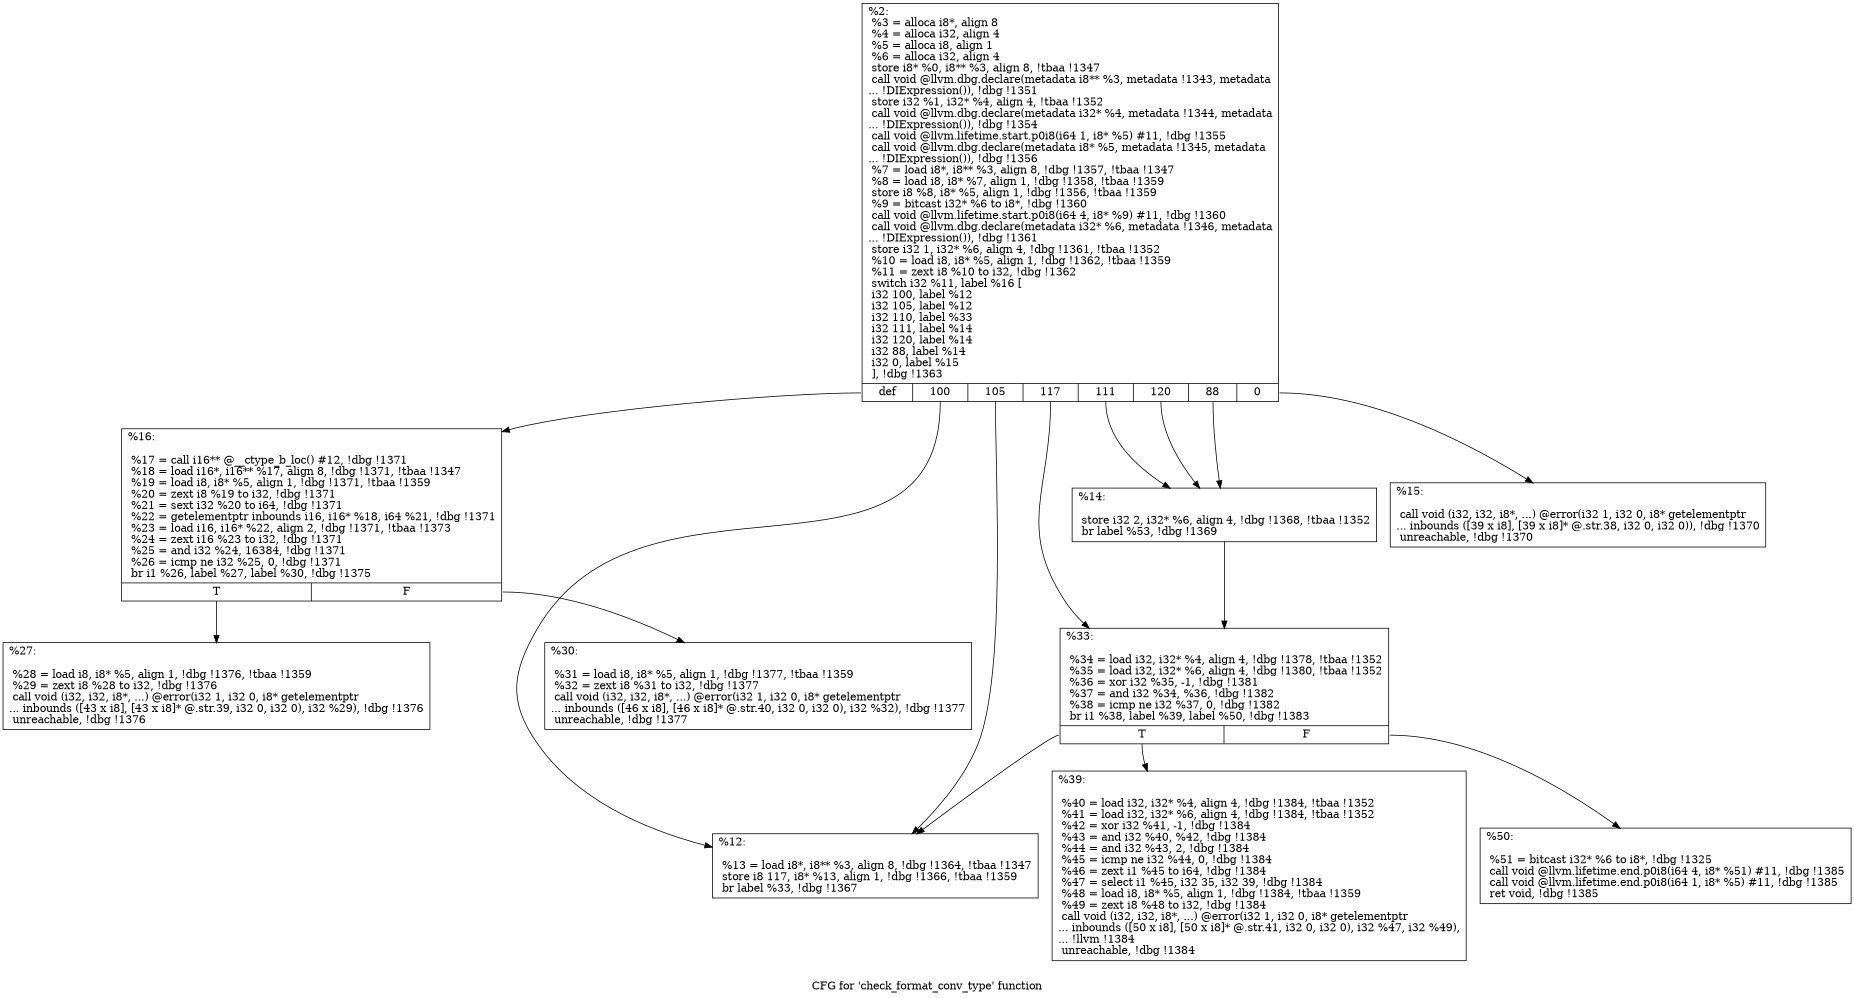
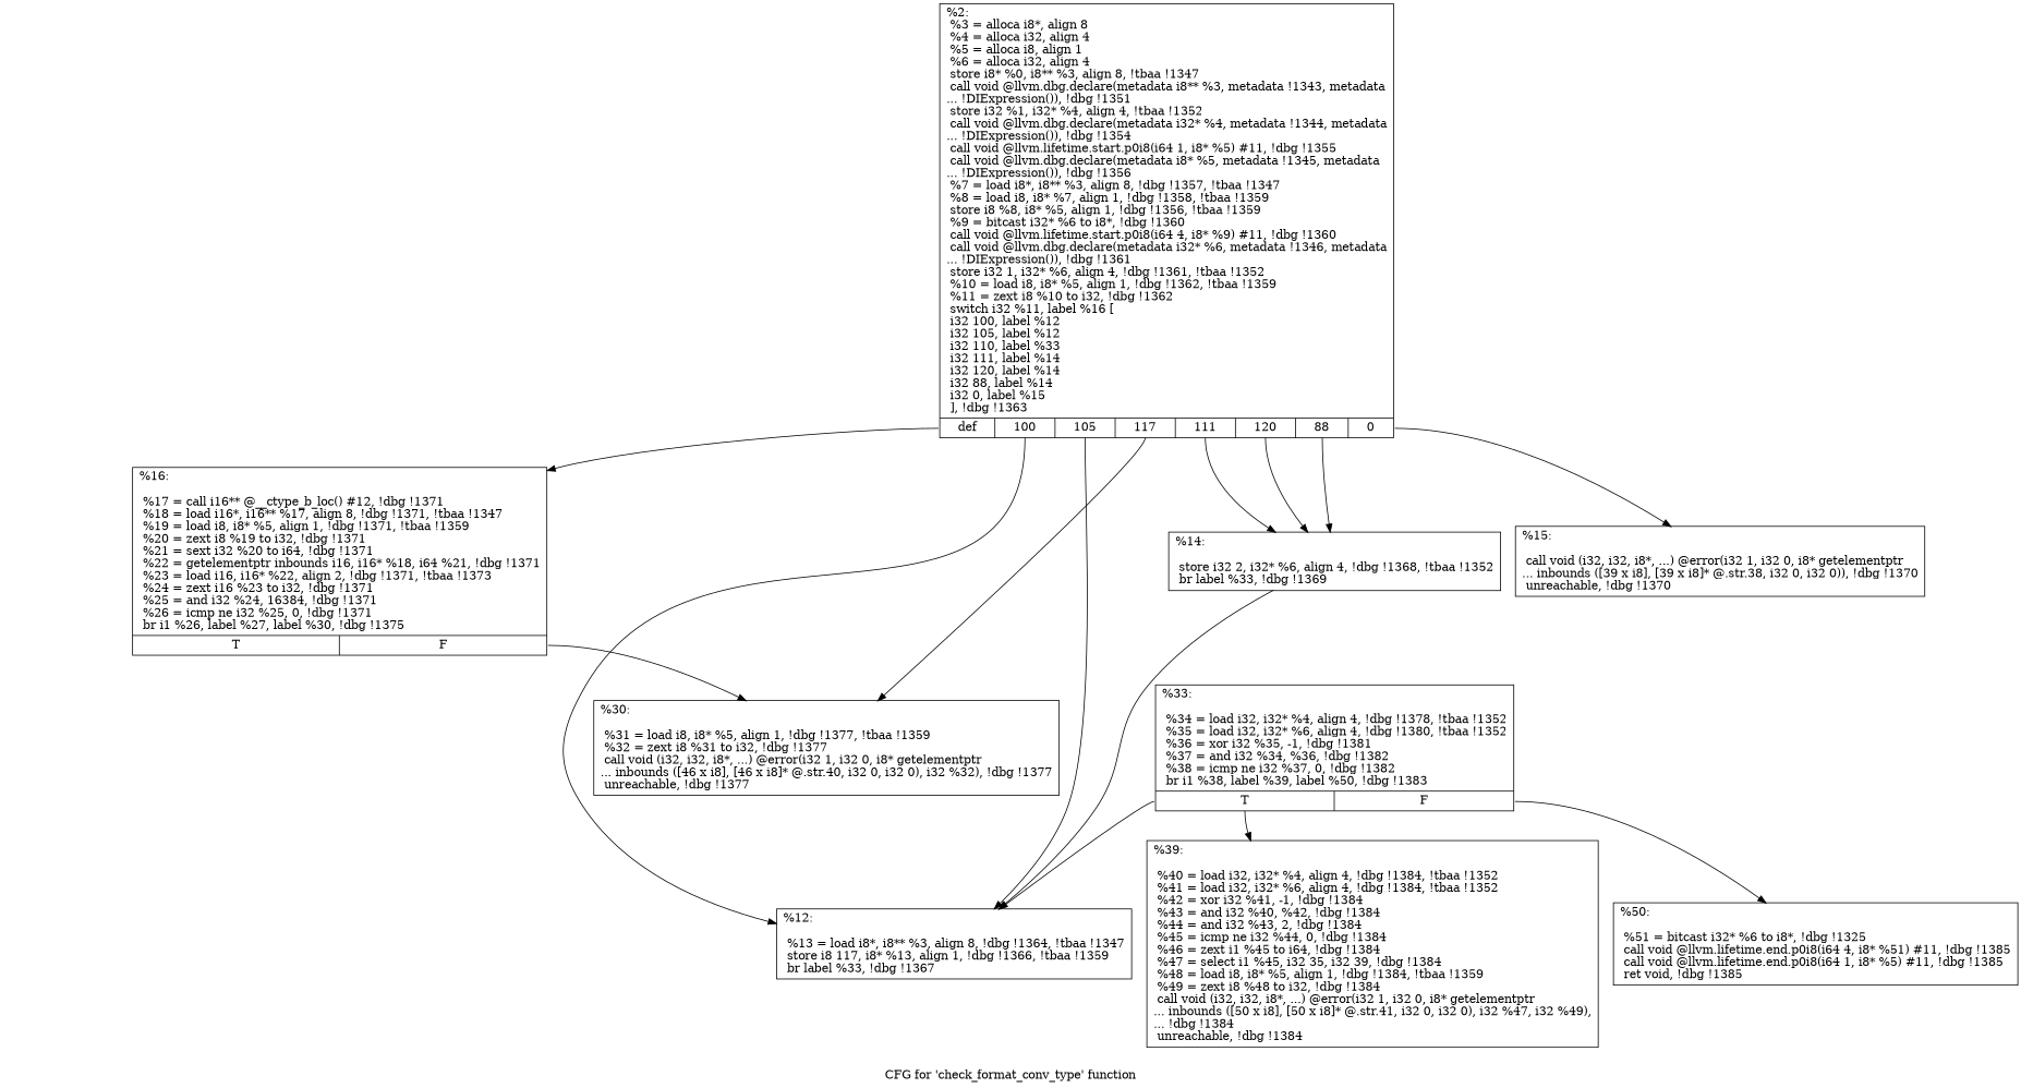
  digraph {
    label="CFG for 'check_format_conv_type' function"
    node [shape=record]
    edge [tailport=s0]
    n1 [label="{%2:\l  %3 = alloca i8*, align 8\l  %4 = alloca i32, align 4\l  %5 = alloca i8, align 1\l  %6 = alloca i32, align 4\l  store i8* %0, i8** %3, align 8, !tbaa !1347\l  call void @llvm.dbg.declare(metadata i8** %3, metadata !1343, metadata\l... !DIExpression()), !dbg !1351\l  store i32 %1, i32* %4, align 4, !tbaa !1352\l  call void @llvm.dbg.declare(metadata i32* %4, metadata !1344, metadata\l... !DIExpression()), !dbg !1354\l  call void @llvm.lifetime.start.p0i8(i64 1, i8* %5) #11, !dbg !1355\l  call void @llvm.dbg.declare(metadata i8* %5, metadata !1345, metadata\l... !DIExpression()), !dbg !1356\l  %7 = load i8*, i8** %3, align 8, !dbg !1357, !tbaa !1347\l  %8 = load i8, i8* %7, align 1, !dbg !1358, !tbaa !1359\l  store i8 %8, i8* %5, align 1, !dbg !1356, !tbaa !1359\l  %9 = bitcast i32* %6 to i8*, !dbg !1360\l  call void @llvm.lifetime.start.p0i8(i64 4, i8* %9) #11, !dbg !1360\l  call void @llvm.dbg.declare(metadata i32* %6, metadata !1346, metadata\l... !DIExpression()), !dbg !1361\l  store i32 1, i32* %6, align 4, !dbg !1361, !tbaa !1352\l  %10 = load i8, i8* %5, align 1, !dbg !1362, !tbaa !1359\l  %11 = zext i8 %10 to i32, !dbg !1362\l  switch i32 %11, label %16 [\l    i32 100, label %12\l    i32 105, label %12\l    i32 110, label %33\l    i32 111, label %14\l    i32 120, label %14\l    i32 88, label %14\l    i32 0, label %15\l  ], !dbg !1363\l|{<s0>def|<s1>100|<s2>105|<s3>117|<s4>111|<s5>120|<s6>88|<s7>0}}"]
    n2 [label="{%16:\l\l  %17 = call i16** @__ctype_b_loc() #12, !dbg !1371\l  %18 = load i16*, i16** %17, align 8, !dbg !1371, !tbaa !1347\l  %19 = load i8, i8* %5, align 1, !dbg !1371, !tbaa !1359\l  %20 = zext i8 %19 to i32, !dbg !1371\l  %21 = sext i32 %20 to i64, !dbg !1371\l  %22 = getelementptr inbounds i16, i16* %18, i64 %21, !dbg !1371\l  %23 = load i16, i16* %22, align 2, !dbg !1371, !tbaa !1373\l  %24 = zext i16 %23 to i32, !dbg !1371\l  %25 = and i32 %24, 16384, !dbg !1371\l  %26 = icmp ne i32 %25, 0, !dbg !1371\l  br i1 %26, label %27, label %30, !dbg !1375\l|{<s0>T|<s1>F}}"]
    n3 [label="{%12:\l\l  %13 = load i8*, i8** %3, align 8, !dbg !1364, !tbaa !1347\l  store i8 117, i8* %13, align 1, !dbg !1366, !tbaa !1359\l  br label %33, !dbg !1367\l}"]
    n4 [label="{%33:\l\l  %34 = load i32, i32* %4, align 4, !dbg !1378, !tbaa !1352\l  %35 = load i32, i32* %6, align 4, !dbg !1380, !tbaa !1352\l  %36 = xor i32 %35, -1, !dbg !1381\l  %37 = and i32 %34, %36, !dbg !1382\l  %38 = icmp ne i32 %37, 0, !dbg !1382\l  br i1 %38, label %39, label %50, !dbg !1383\l|{<s0>T|<s1>F}}"]
-   n5 [label="{%14:\l\l  store i32 2, i32* %6, align 4, !dbg !1368, !tbaa !1352\l  br label %53, !dbg !1369\l}"]
+   n5 [label="{%14:\l\l  store i32 2, i32* %6, align 4, !dbg !1368, !tbaa !1352\l  br label %33, !dbg !1369\l}"]
    n6 [label="{%15:\l\l  call void (i32, i32, i8*, ...) @error(i32 1, i32 0, i8* getelementptr\l... inbounds ([39 x i8], [39 x i8]* @.str.38, i32 0, i32 0)), !dbg !1370\l  unreachable, !dbg !1370\l}"]
-   n7 [label="{%27:\l\l  %28 = load i8, i8* %5, align 1, !dbg !1376, !tbaa !1359\l  %29 = zext i8 %28 to i32, !dbg !1376\l  call void (i32, i32, i8*, ...) @error(i32 1, i32 0, i8* getelementptr\l... inbounds ([43 x i8], [43 x i8]* @.str.39, i32 0, i32 0), i32 %29), !dbg !1376\l  unreachable, !dbg !1376\l}"]
    n8 [label="{%30:\l\l  %31 = load i8, i8* %5, align 1, !dbg !1377, !tbaa !1359\l  %32 = zext i8 %31 to i32, !dbg !1377\l  call void (i32, i32, i8*, ...) @error(i32 1, i32 0, i8* getelementptr\l... inbounds ([46 x i8], [46 x i8]* @.str.40, i32 0, i32 0), i32 %32), !dbg !1377\l  unreachable, !dbg !1377\l}"]
-   n9 [label="{%39:\l\l  %40 = load i32, i32* %4, align 4, !dbg !1384, !tbaa !1352\l  %41 = load i32, i32* %6, align 4, !dbg !1384, !tbaa !1352\l  %42 = xor i32 %41, -1, !dbg !1384\l  %43 = and i32 %40, %42, !dbg !1384\l  %44 = and i32 %43, 2, !dbg !1384\l  %45 = icmp ne i32 %44, 0, !dbg !1384\l  %46 = zext i1 %45 to i64, !dbg !1384\l  %47 = select i1 %45, i32 35, i32 39, !dbg !1384\l  %48 = load i8, i8* %5, align 1, !dbg !1384, !tbaa !1359\l  %49 = zext i8 %48 to i32, !dbg !1384\l  call void (i32, i32, i8*, ...) @error(i32 1, i32 0, i8* getelementptr\l... inbounds ([50 x i8], [50 x i8]* @.str.41, i32 0, i32 0), i32 %47, i32 %49),\l... !llvm !1384\l  unreachable, !dbg !1384\l}"]
+   n9 [label="{%39:\l\l  %40 = load i32, i32* %4, align 4, !dbg !1384, !tbaa !1352\l  %41 = load i32, i32* %6, align 4, !dbg !1384, !tbaa !1352\l  %42 = xor i32 %41, -1, !dbg !1384\l  %43 = and i32 %40, %42, !dbg !1384\l  %44 = and i32 %43, 2, !dbg !1384\l  %45 = icmp ne i32 %44, 0, !dbg !1384\l  %46 = zext i1 %45 to i64, !dbg !1384\l  %47 = select i1 %45, i32 35, i32 39, !dbg !1384\l  %48 = load i8, i8* %5, align 1, !dbg !1384, !tbaa !1359\l  %49 = zext i8 %48 to i32, !dbg !1384\l  call void (i32, i32, i8*, ...) @error(i32 1, i32 0, i8* getelementptr\l... inbounds ([50 x i8], [50 x i8]* @.str.41, i32 0, i32 0), i32 %47, i32 %49),\l... !dbg !1384\l  unreachable, !dbg !1384\l}"]
    n10 [label="{%50:\l\l  %51 = bitcast i32* %6 to i8*, !dbg !1325\l  call void @llvm.lifetime.end.p0i8(i64 4, i8* %51) #11, !dbg !1385\l  call void @llvm.lifetime.end.p0i8(i64 1, i8* %5) #11, !dbg !1385\l  ret void, !dbg !1385\l}"]
    n1 -> n2
    n1 -> n3 [tailport=s1]
    n1 -> n3 [tailport=s2]
-   n1 -> n4 [tailport=s3]
+   n1 -> n8 [tailport=s3]
    n1 -> n5 [tailport=s4]
    n1 -> n5 [tailport=s5]
    n1 -> n5 [tailport=s6]
    n1 -> n6 [tailport=s7]
-   n2 -> n7
    n2 -> n8 [tailport=s1]
    n4 -> n3
    n4 -> n9
    n4 -> n10 [tailport=s1]
-   n5 -> n4
+   n5 -> n3
  }
